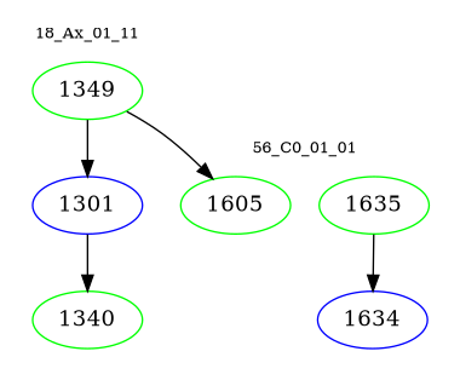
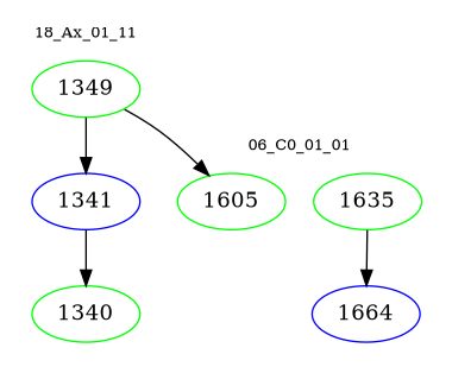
  digraph {
    node [color=green]
    edge [color=black]
    n1 [label=1349]
-   n2 [color=blue label=1301]
+   n2 [color=blue label=1341]
    n3 [label=1340]
    n4 [label=1635]
-   n5 [color=blue label=1634]
+   n5 [color=blue label=1664]
    n6 [label=1605]
    subgraph cluster_1 {
      color=white
      fontsize=10
      label="18_Ax_01_11"
      n1
      n2
      n3
    }
    subgraph cluster_2 {
      color=white
      fontsize=10
-     label="56_C0_01_01"
+     label="06_C0_01_01"
      n4
      n5
      n6
    }
    n1 -> n2
    n1 -> n6
    n2 -> n3
    n4 -> n5
  }
